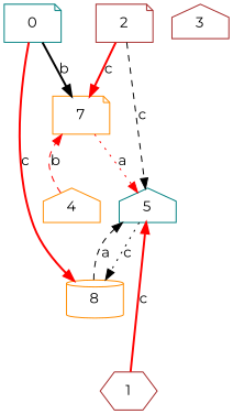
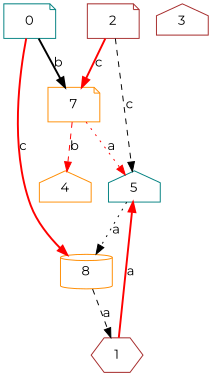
  strict digraph {
    fontname=Montserrat
    node [color=darkorange fontname=Montserrat shape=note]
    edge [color=red fontname=Montserrat style=bold]
    0 [color=teal]
    7
    8 [shape=cylinder]
    5 [color=teal shape=house]
    3 [color=brown shape=house]
    4 [shape=house]
    1 [color=brown shape=hexagon]
    2 [color=brown]
    0 -> 7 [color=black label=b]
    0 -> 8 [label=c]
    7 -> 5 [label=a style=dotted]
-   8 -> 5 [color=black label=a style=dashed]
-   5 -> 8 [color=black label=c style=dotted]
-   4 -> 7 [label=b style=dashed]
-   1 -> 5 [label=c]
+   8 -> 1 [color=black label=a style=dashed]
+   5 -> 8 [color=black label=a style=dotted]
+   7 -> 4 [label=b style=dashed]
+   1 -> 5 [label=a]
    2 -> 7 [label=c]
    2 -> 5 [color=black label=c style=dashed]
  }
